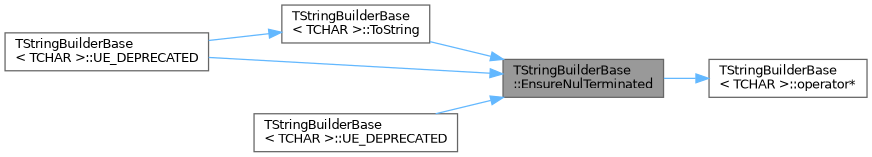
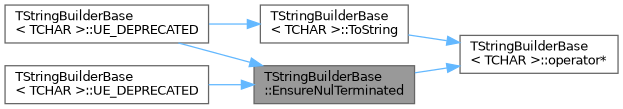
  digraph {
    rankdir=RL
    node [color=grey40 fillcolor=white fontname=Helvetica fontsize=10 shape=box style=filled]
    edge [color=steelblue1 dir=back fontname=Helvetica fontsize=10 labelfontname=Helvetica labelfontsize=10 style=solid]
    n1 [color=gray40 fillcolor=grey60 fontcolor=black height=0.2 label="TStringBuilderBase\l::EnsureNulTerminated" width=0.4]
    n2 [height=0.2 label="TStringBuilderBase\l\< TCHAR \>::ToString" width=0.4]
    n3 [height=0.2 label="TStringBuilderBase\l\< TCHAR \>::UE_DEPRECATED" width=0.4]
    n4 [height=0.2 label="TStringBuilderBase\l\< TCHAR \>::UE_DEPRECATED" width=0.4]
    n5 [height=0.2 label="TStringBuilderBase\l\< TCHAR \>::operator*" width=0.4]
-   n1 -> n2
+   n5 -> n2
    n1 -> n3
    n1 -> n4
    n2 -> n3
    n5 -> n1
  }
